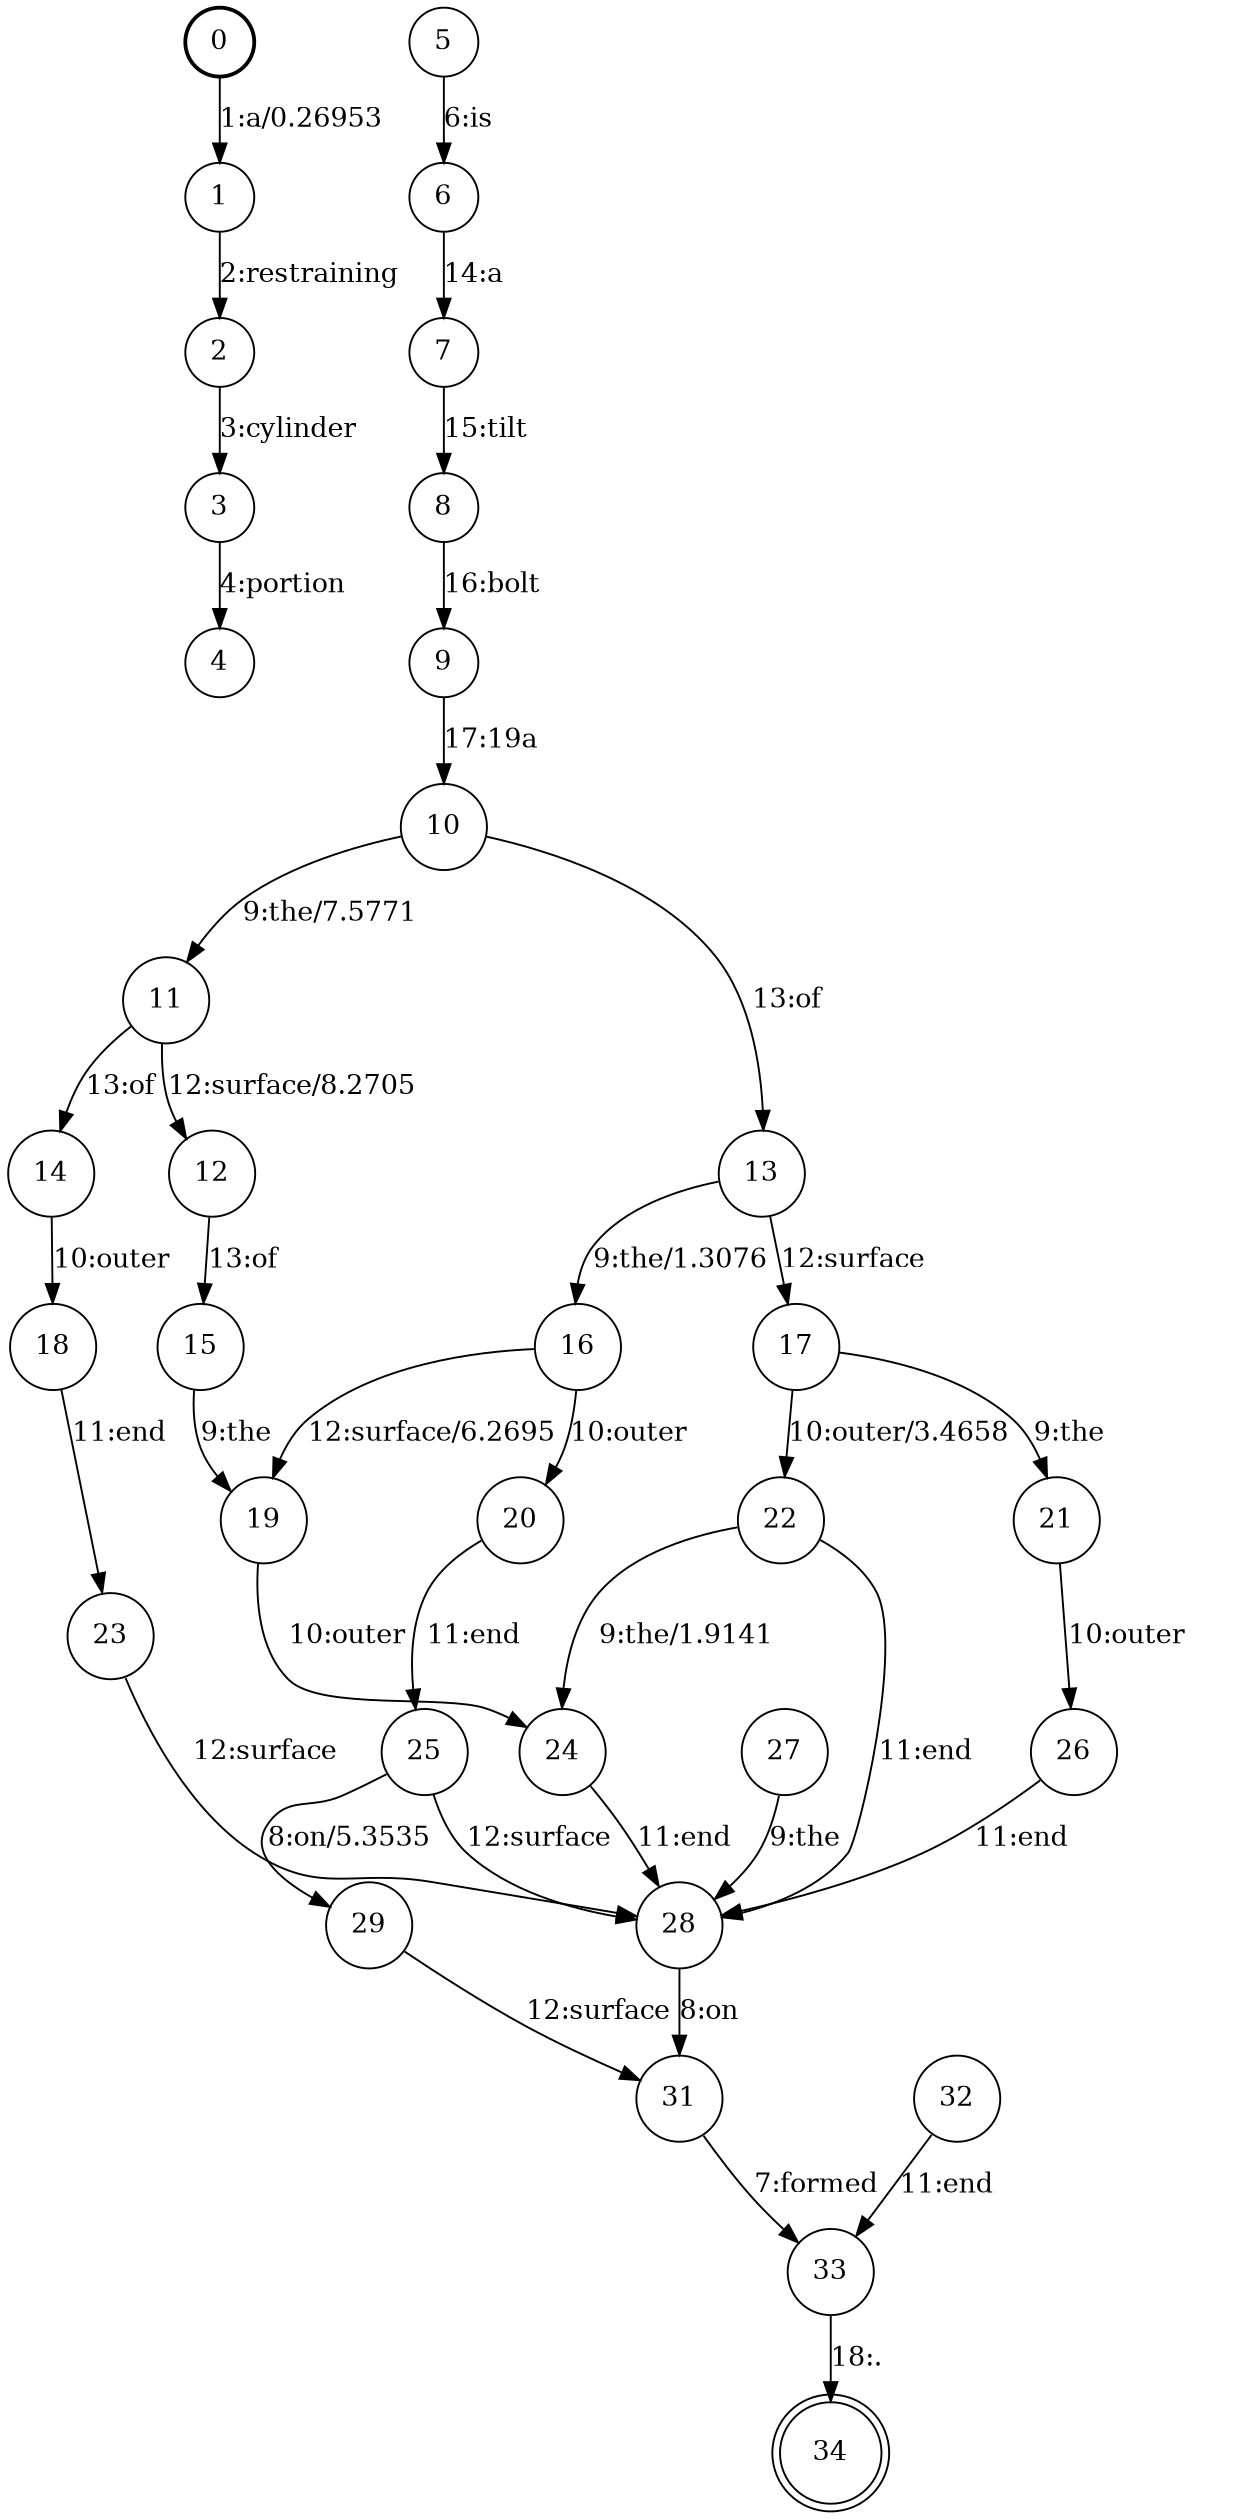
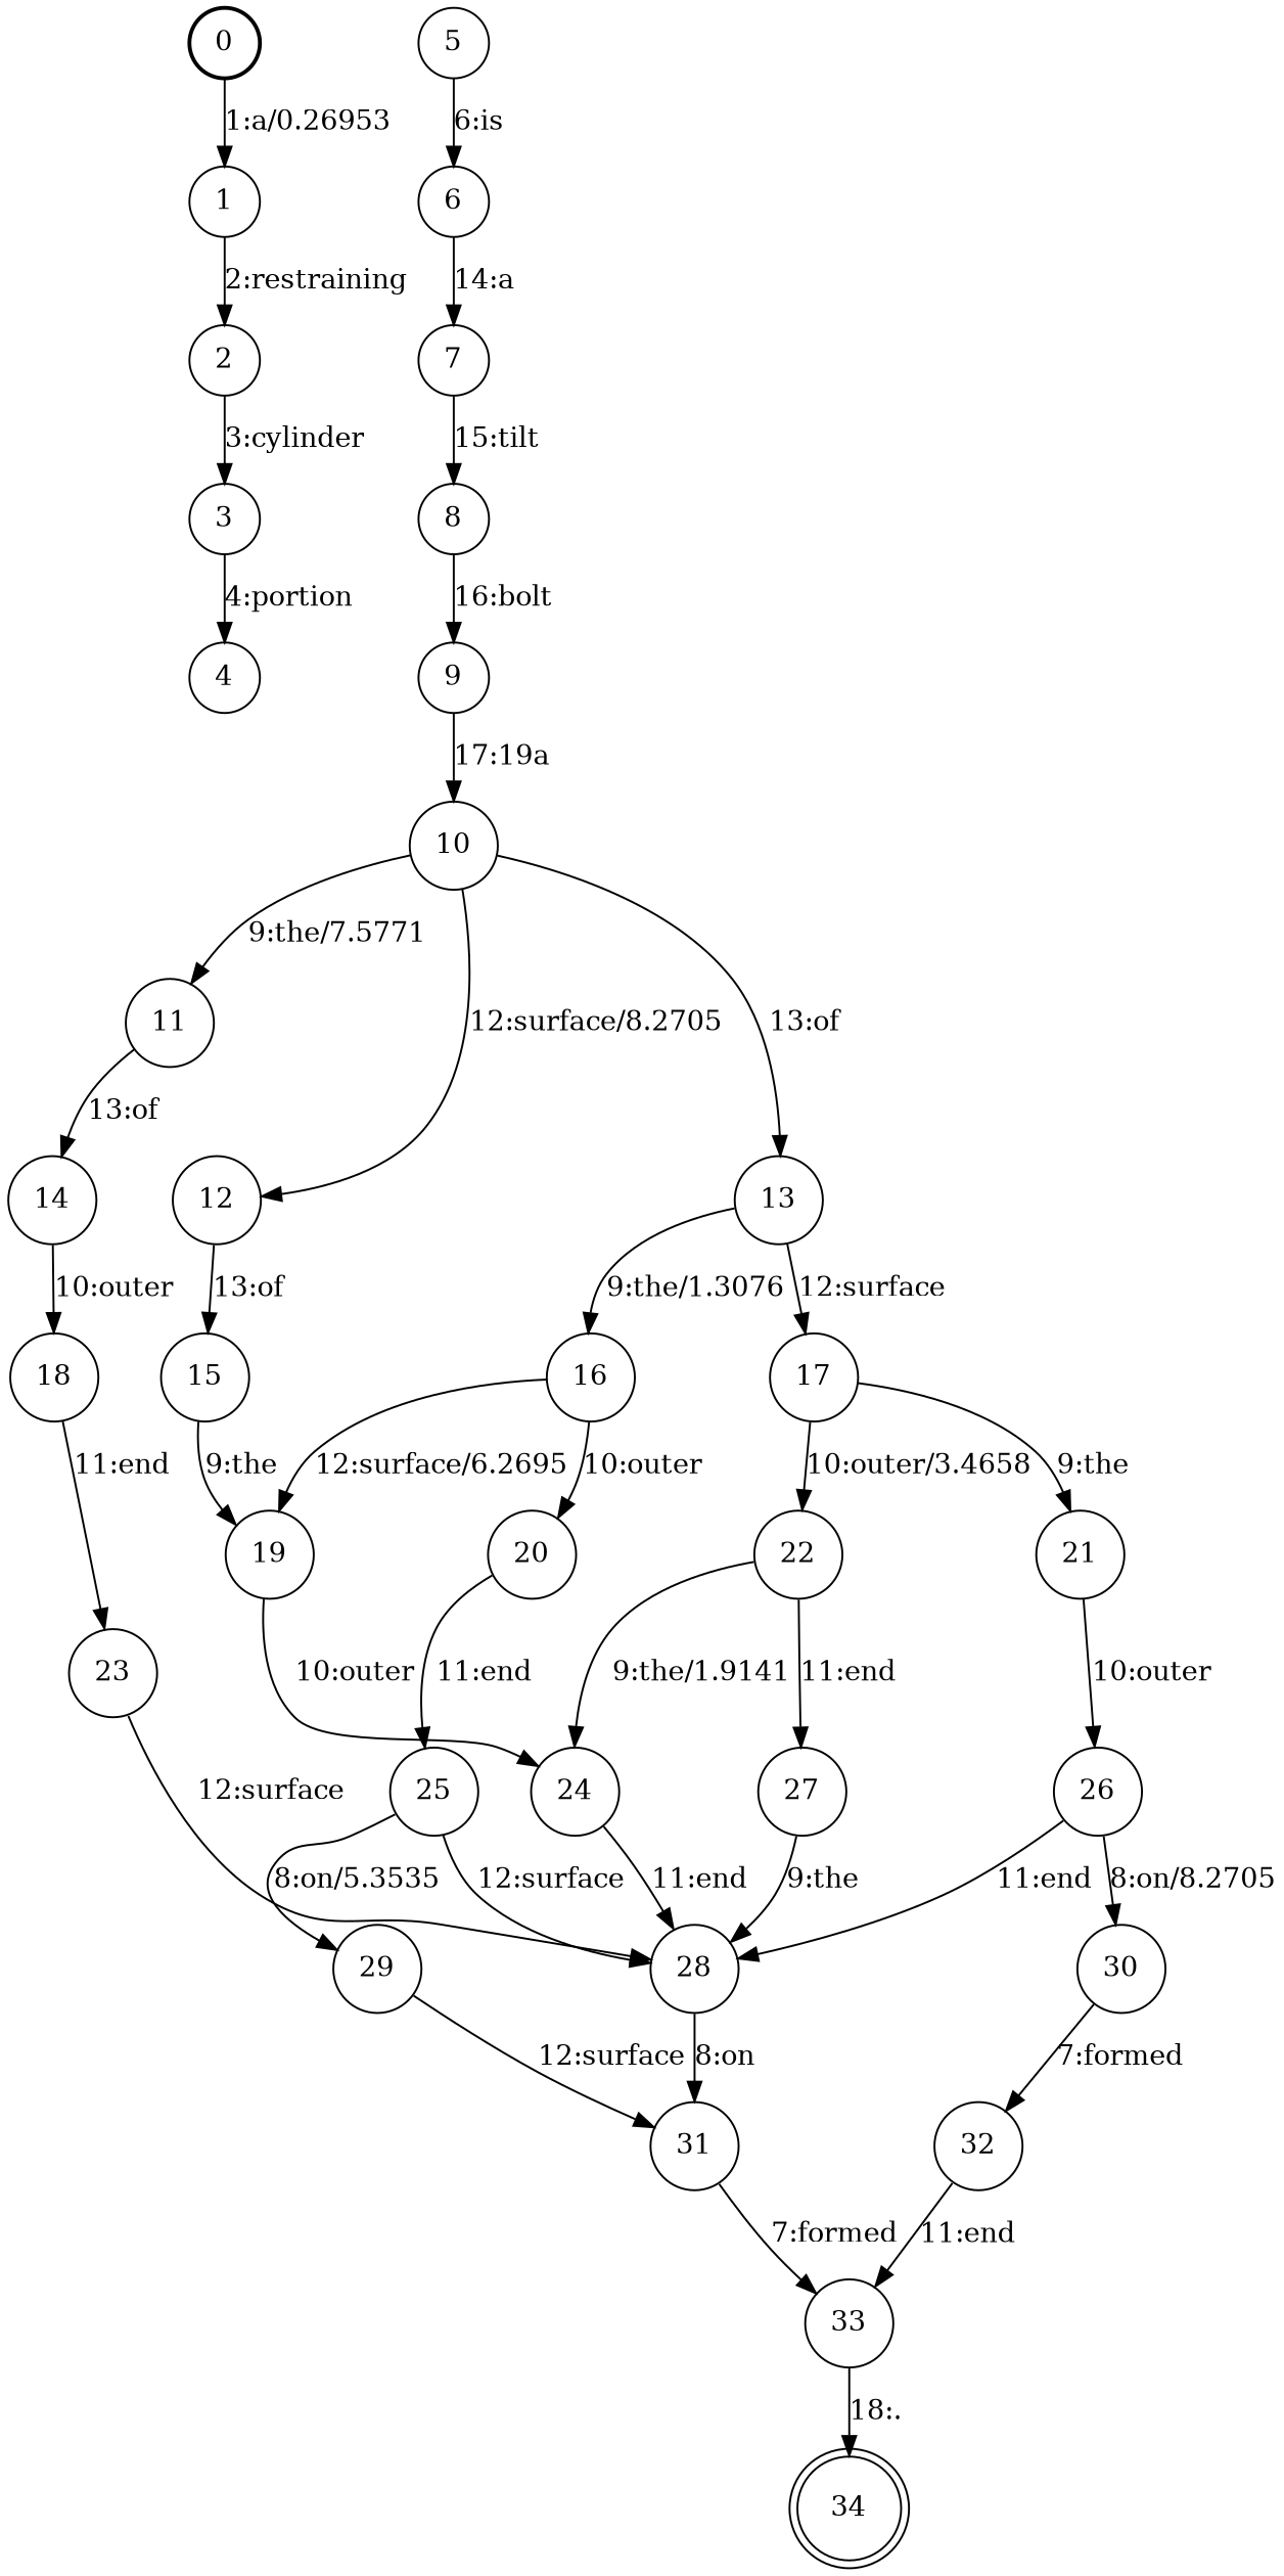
  digraph {
    nodesep=0.25
    rankdir=TB
    ranksep=0.4
    node [fontsize=14 shape=circle style=solid]
    edge [fontsize=14]
    n1 [label=0 style=bold]
    n2 [label=1]
    n3 [label=2]
    n4 [label=3]
    n5 [label=4]
    n6 [label=5]
    n7 [label=6]
    n8 [label=7]
    n9 [label=8]
    n10 [label=9]
    n11 [label=10]
    n12 [label=11]
    n13 [label=12]
    n14 [label=13]
    n15 [label=14]
    n16 [label=15]
    n17 [label=16]
    n18 [label=17]
    n19 [label=18]
    n20 [label=19]
    n21 [label=20]
    n22 [label=21]
    n23 [label=22]
    n24 [label=23]
    n25 [label=24]
    n26 [label=25]
    n27 [label=26]
    n28 [label=27]
    n29 [label=28]
    n30 [label=29]
+   n31 [label=30]
    n32 [label=31]
    n33 [label=32]
    n34 [label=33]
    n35 [label=34 shape=doublecircle]
    n1 -> n2 [label="1:a/0.26953"]
    n2 -> n3 [label="2:restraining"]
    n3 -> n4 [label="3:cylinder"]
    n4 -> n5 [label="4:portion"]
    n6 -> n7 [label="6:is"]
    n7 -> n8 [label="14:a"]
    n8 -> n9 [label="15:tilt"]
    n9 -> n10 [label="16:bolt"]
    n10 -> n11 [label="17:19a"]
    n11 -> n12 [label="9:the/7.5771"]
-   n12 -> n13 [label="12:surface/8.2705"]
+   n11 -> n13 [label="12:surface/8.2705"]
    n11 -> n14 [label="13:of"]
    n12 -> n15 [label="13:of"]
    n13 -> n16 [label="13:of"]
    n14 -> n17 [label="9:the/1.3076"]
    n14 -> n18 [label="12:surface"]
    n15 -> n19 [label="10:outer"]
    n16 -> n20 [label="9:the"]
    n17 -> n20 [label="12:surface/6.2695"]
    n17 -> n21 [label="10:outer"]
    n18 -> n22 [label="9:the"]
    n18 -> n23 [label="10:outer/3.4658"]
    n19 -> n24 [label="11:end"]
    n20 -> n25 [label="10:outer"]
    n21 -> n26 [label="11:end"]
    n22 -> n27 [label="10:outer"]
    n23 -> n25 [label="9:the/1.9141"]
-   n23 -> n29 [label="11:end"]
+   n23 -> n28 [label="11:end"]
    n24 -> n29 [label="12:surface"]
    n25 -> n29 [label="11:end"]
    n26 -> n29 [label="12:surface"]
    n26 -> n30 [label="8:on/5.3535"]
    n27 -> n29 [label="11:end"]
+   n27 -> n31 [label="8:on/8.2705"]
    n28 -> n29 [label="9:the"]
    n29 -> n32 [label="8:on"]
    n30 -> n32 [label="12:surface"]
+   n31 -> n33 [label="7:formed"]
    n32 -> n34 [label="7:formed"]
    n33 -> n34 [label="11:end"]
    n34 -> n35 [label="18:."]
  }
